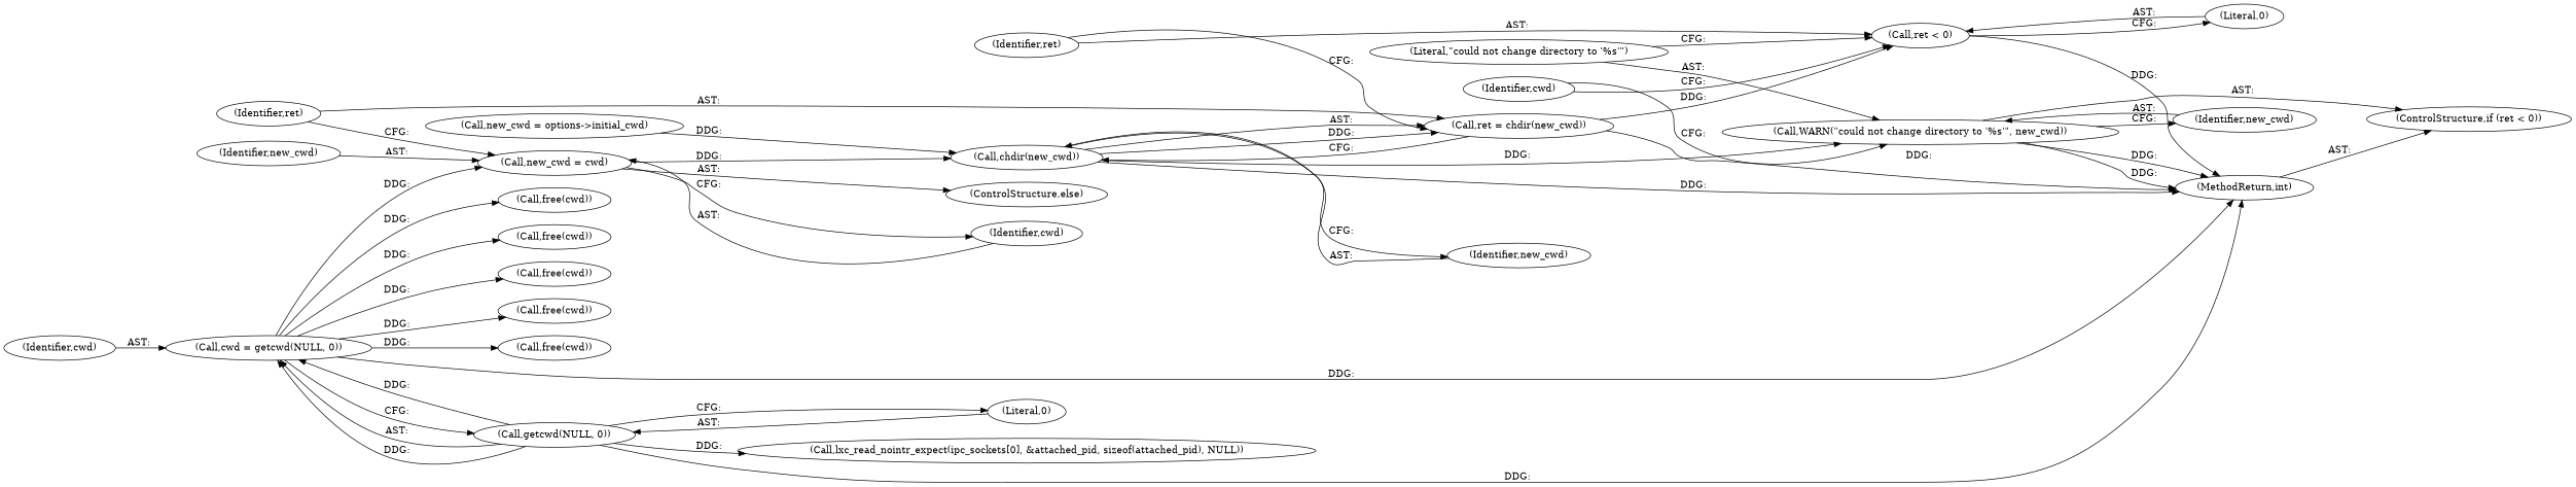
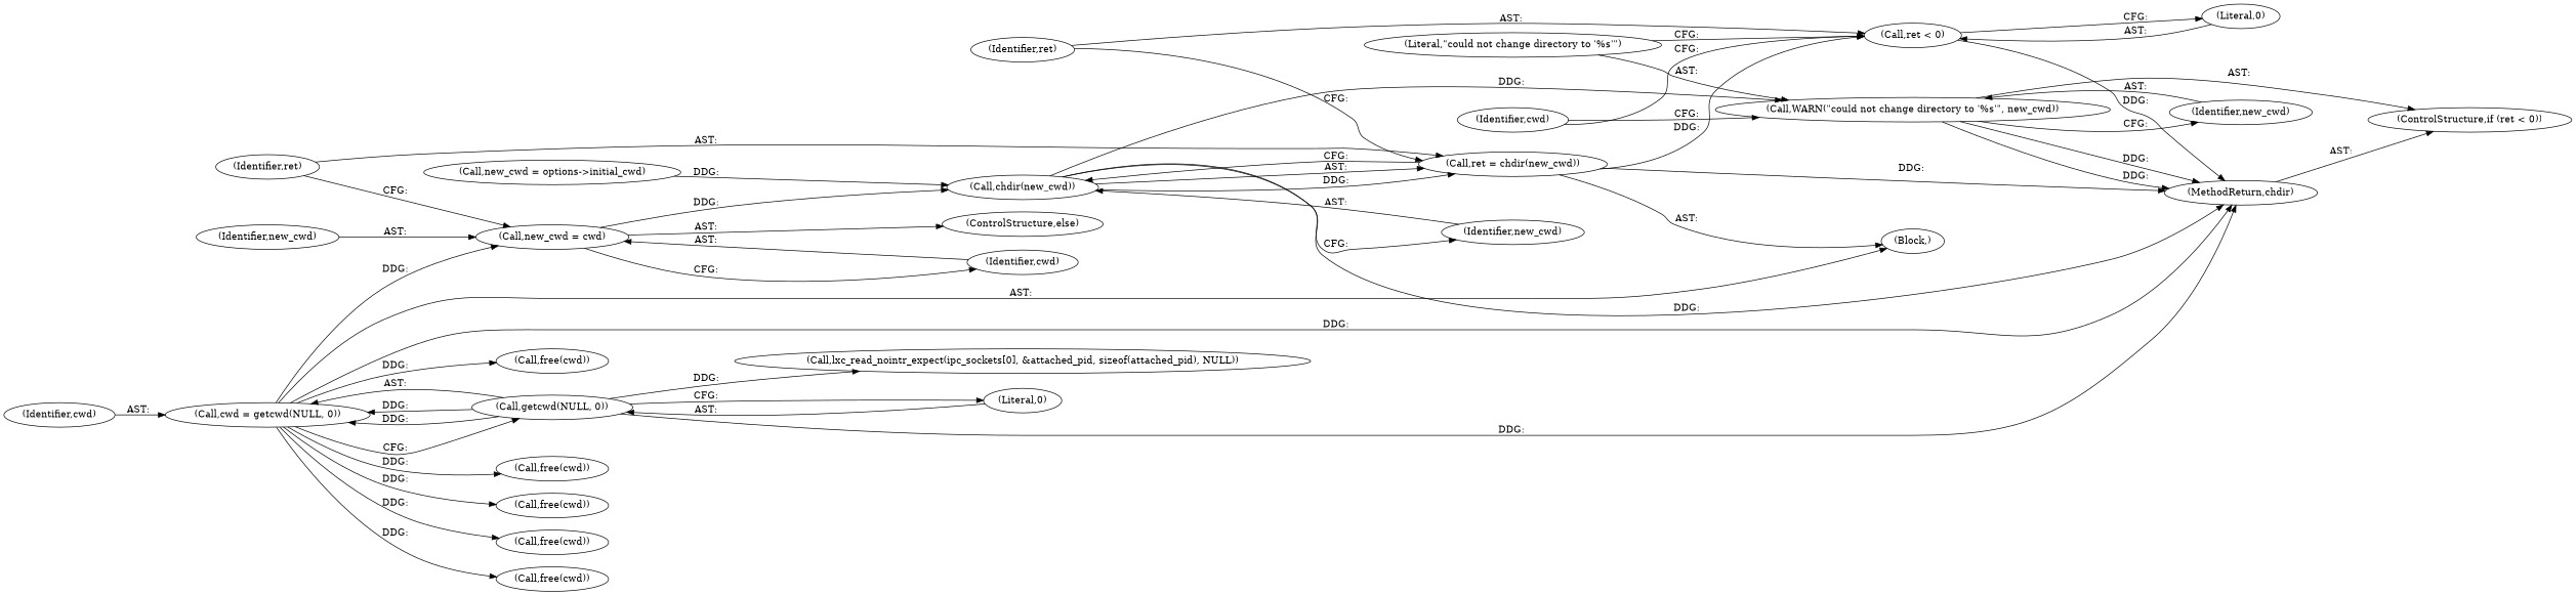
  digraph {
    rankdir=LR
    n1 [label="(Call,new_cwd = cwd)"]
    n2 [label="(Call,chdir(new_cwd))"]
    n3 [label="(ControlStructure,else)"]
    n4 [label="(Identifier,cwd)"]
-   n5 [label="(MethodReturn,int)"]
+   n5 [label="(MethodReturn,chdir)"]
    n6 [label="(Call,ret = chdir(new_cwd))"]
    n7 [label="(Call,WARN(\"could not change directory to '%s'\", new_cwd))"]
    n8 [label="(Identifier,new_cwd)"]
    n9 [label="(Call,cwd = getcwd(NULL, 0))"]
    n10 [label="(Call,getcwd(NULL, 0))"]
    n11 [label="(Call,free(cwd))"]
    n12 [label="(Call,free(cwd))"]
    n13 [label="(Call,free(cwd))"]
    n14 [label="(Call,free(cwd))"]
+   n15 [label="(Block,)"]
    n16 [label="(Call,free(cwd))"]
    n17 [label="(Literal,0)"]
    n18 [label="(Call,lxc_read_nointr_expect(ipc_sockets[0], &attached_pid, sizeof(attached_pid), NULL))"]
    n19 [label="(ControlStructure,if (ret < 0))"]
    n20 [label="(Call,ret < 0)"]
    n21 [label="(Identifier,new_cwd)"]
    n22 [label="(Literal,0)"]
    n23 [label="(Call,new_cwd = options->initial_cwd)"]
    n24 [label="(Identifier,ret)"]
    n25 [label="(Identifier,cwd)"]
    n26 [label="(Identifier,new_cwd)"]
    n27 [label="(Identifier,ret)"]
    n28 [label="(Identifier,cwd)"]
    n29 [label="(Literal,\"could not change directory to '%s'\")"]
    n1 -> n2 [label="DDG: "]
    n1 -> n3 [label="AST: "]
    n1 -> n4 [label="CFG: "]
    n2 -> n5 [label="DDG: "]
    n2 -> n6 [label="AST: "]
    n2 -> n6 [label="DDG: "]
    n2 -> n7 [label="DDG: "]
    n2 -> n8 [label="CFG: "]
    n4 -> n1 [label="AST: "]
    n5 -> n19 [label="AST: "]
    n6 -> n2 [label="CFG: "]
    n6 -> n5 [label="DDG: "]
+   n6 -> n15 [label="AST: "]
    n6 -> n20 [label="DDG: "]
    n7 -> n5 [label="DDG: "]
    n7 -> n5 [label="DDG: "]
    n7 -> n19 [label="AST: "]
    n7 -> n21 [label="CFG: "]
    n8 -> n2 [label="AST: "]
    n9 -> n1 [label="DDG: "]
    n9 -> n5 [label="DDG: "]
    n9 -> n10 [label="CFG: "]
    n9 -> n11 [label="DDG: "]
    n9 -> n12 [label="DDG: "]
    n9 -> n13 [label="DDG: "]
    n9 -> n14 [label="DDG: "]
+   n9 -> n15 [label="AST: "]
    n9 -> n16 [label="DDG: "]
    n10 -> n5 [label="DDG: "]
    n10 -> n9 [label="AST: "]
    n10 -> n9 [label="DDG: "]
    n10 -> n9 [label="DDG: "]
    n10 -> n17 [label="CFG: "]
    n10 -> n18 [label="DDG: "]
    n17 -> n10 [label="AST: "]
    n20 -> n5 [label="DDG: "]
    n20 -> n22 [label="CFG: "]
    n21 -> n7 [label="AST: "]
    n22 -> n20 [label="AST: "]
    n23 -> n2 [label="DDG: "]
    n24 -> n6 [label="CFG: "]
    n24 -> n20 [label="AST: "]
    n25 -> n9 [label="AST: "]
    n26 -> n1 [label="AST: "]
    n27 -> n1 [label="CFG: "]
    n27 -> n6 [label="AST: "]
    n28 -> n7 [label="CFG: "]
    n28 -> n20 [label="CFG: "]
    n29 -> n7 [label="AST: "]
    n29 -> n20 [label="CFG: "]
  }
